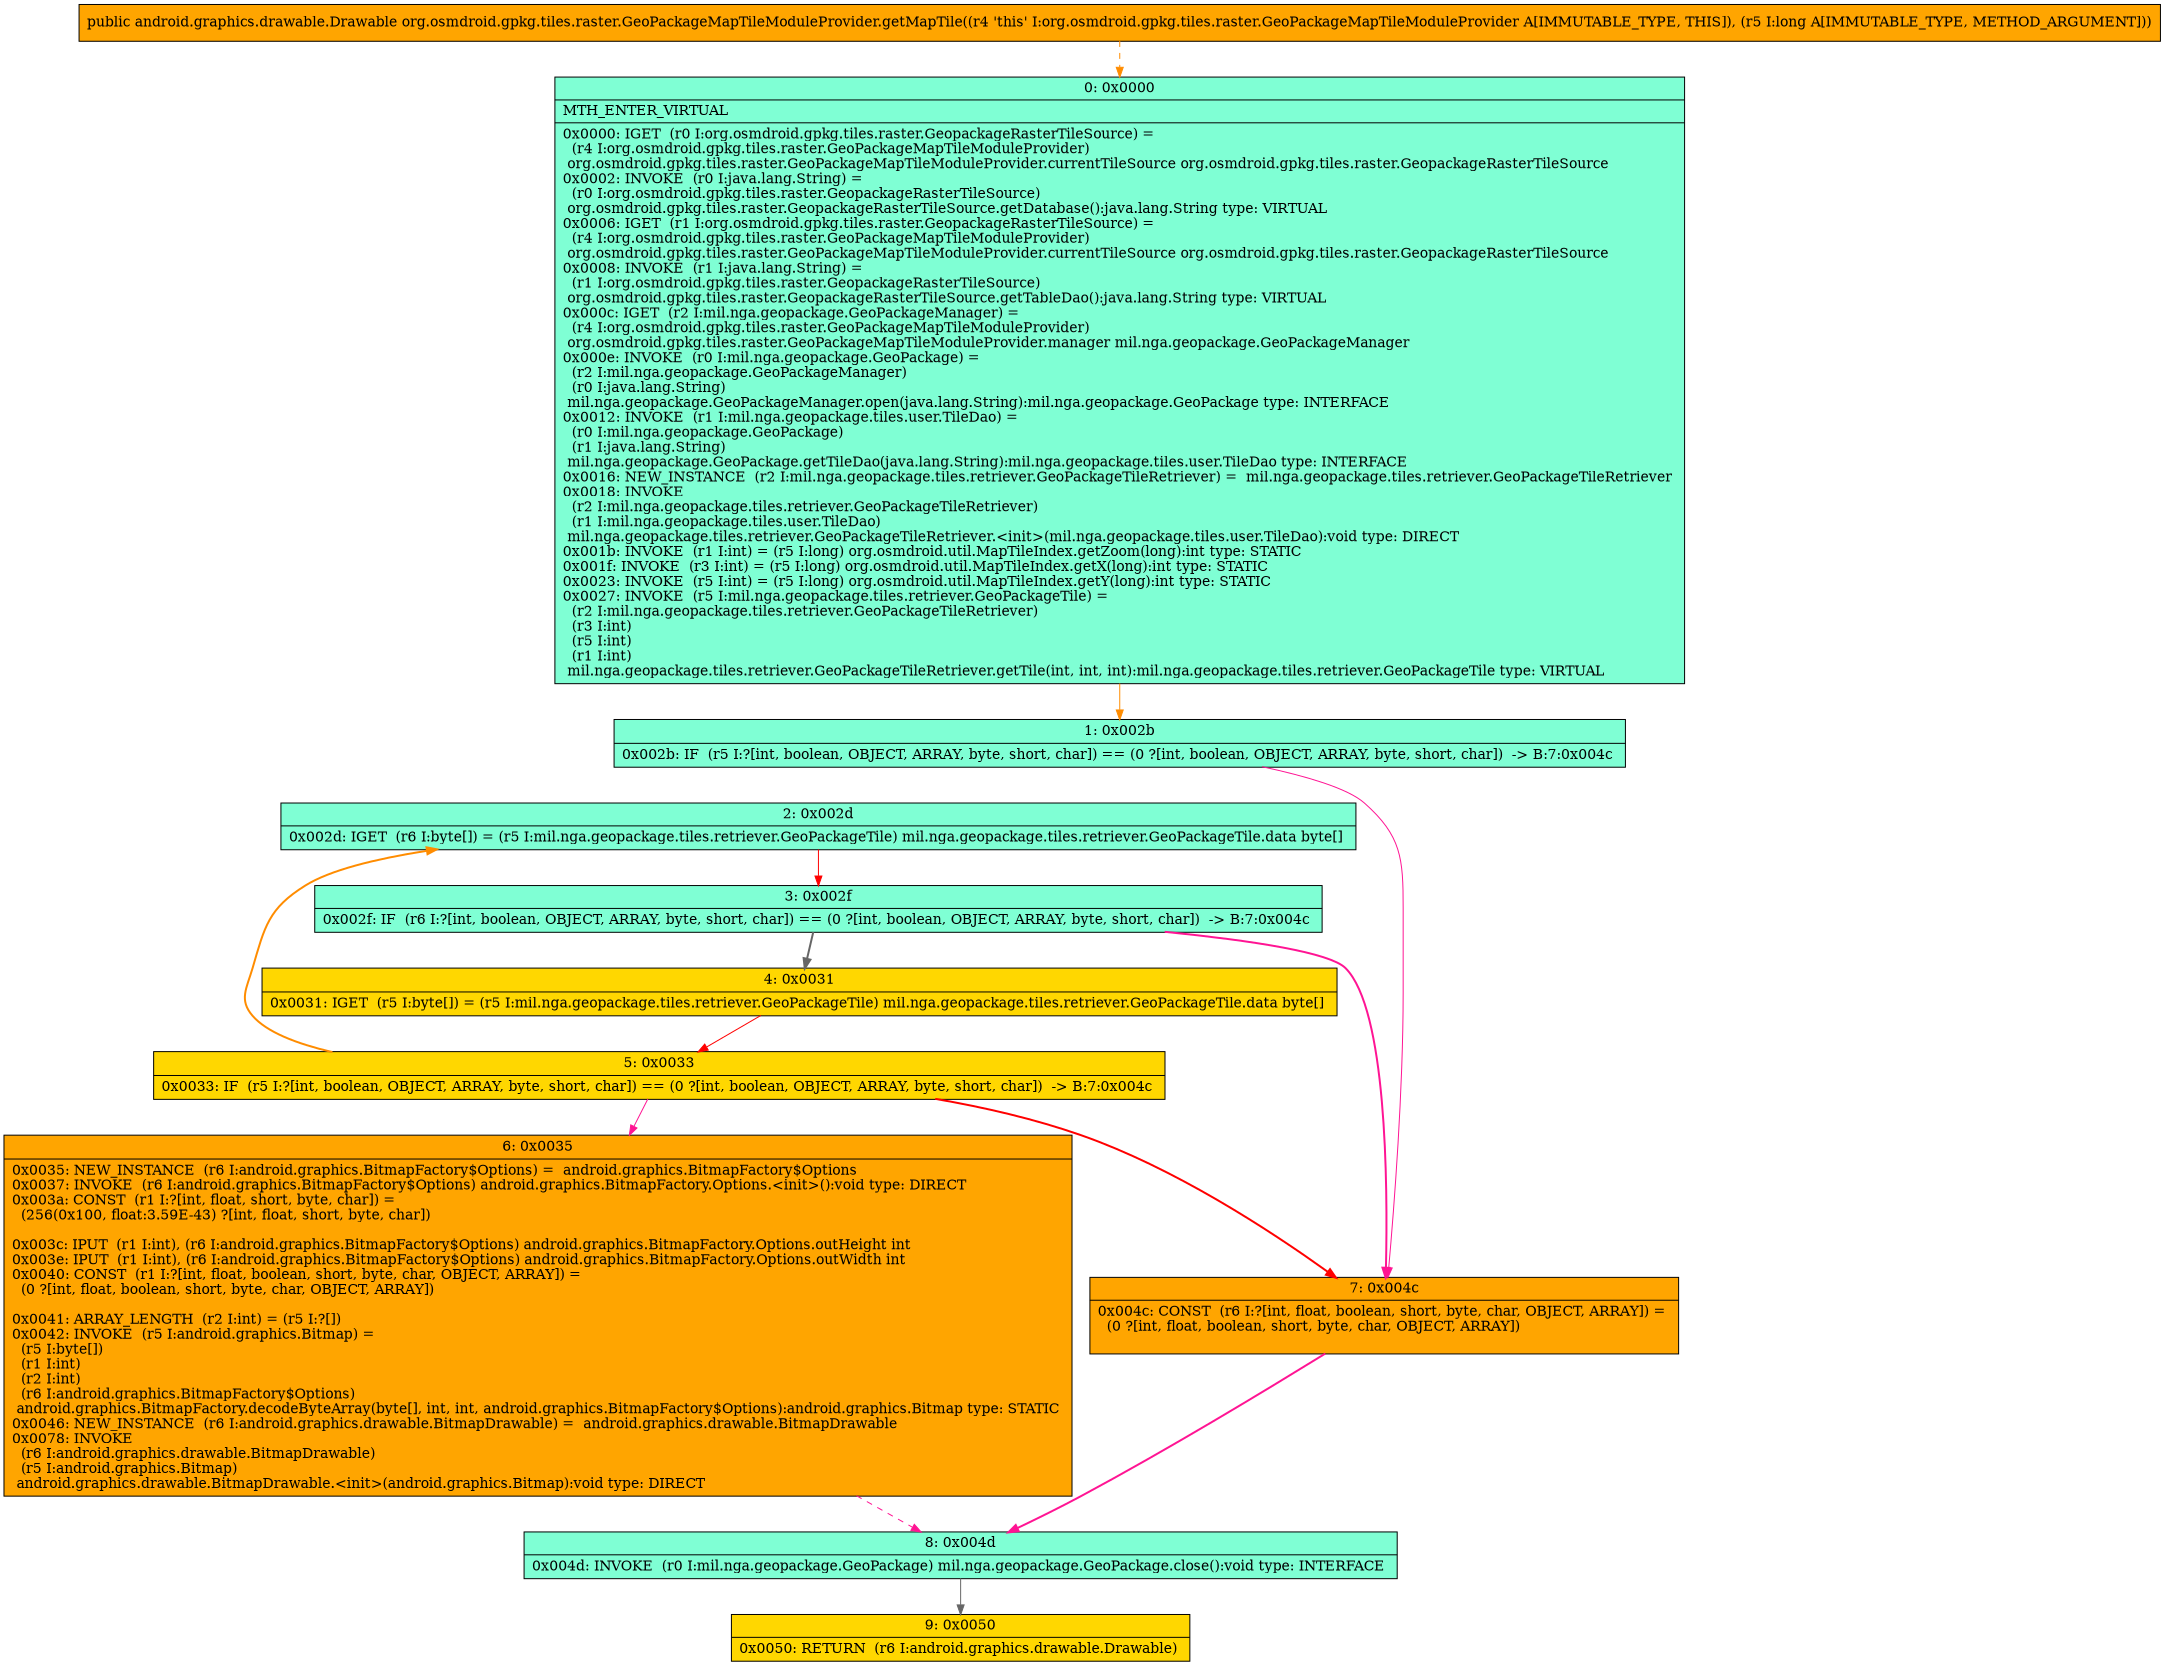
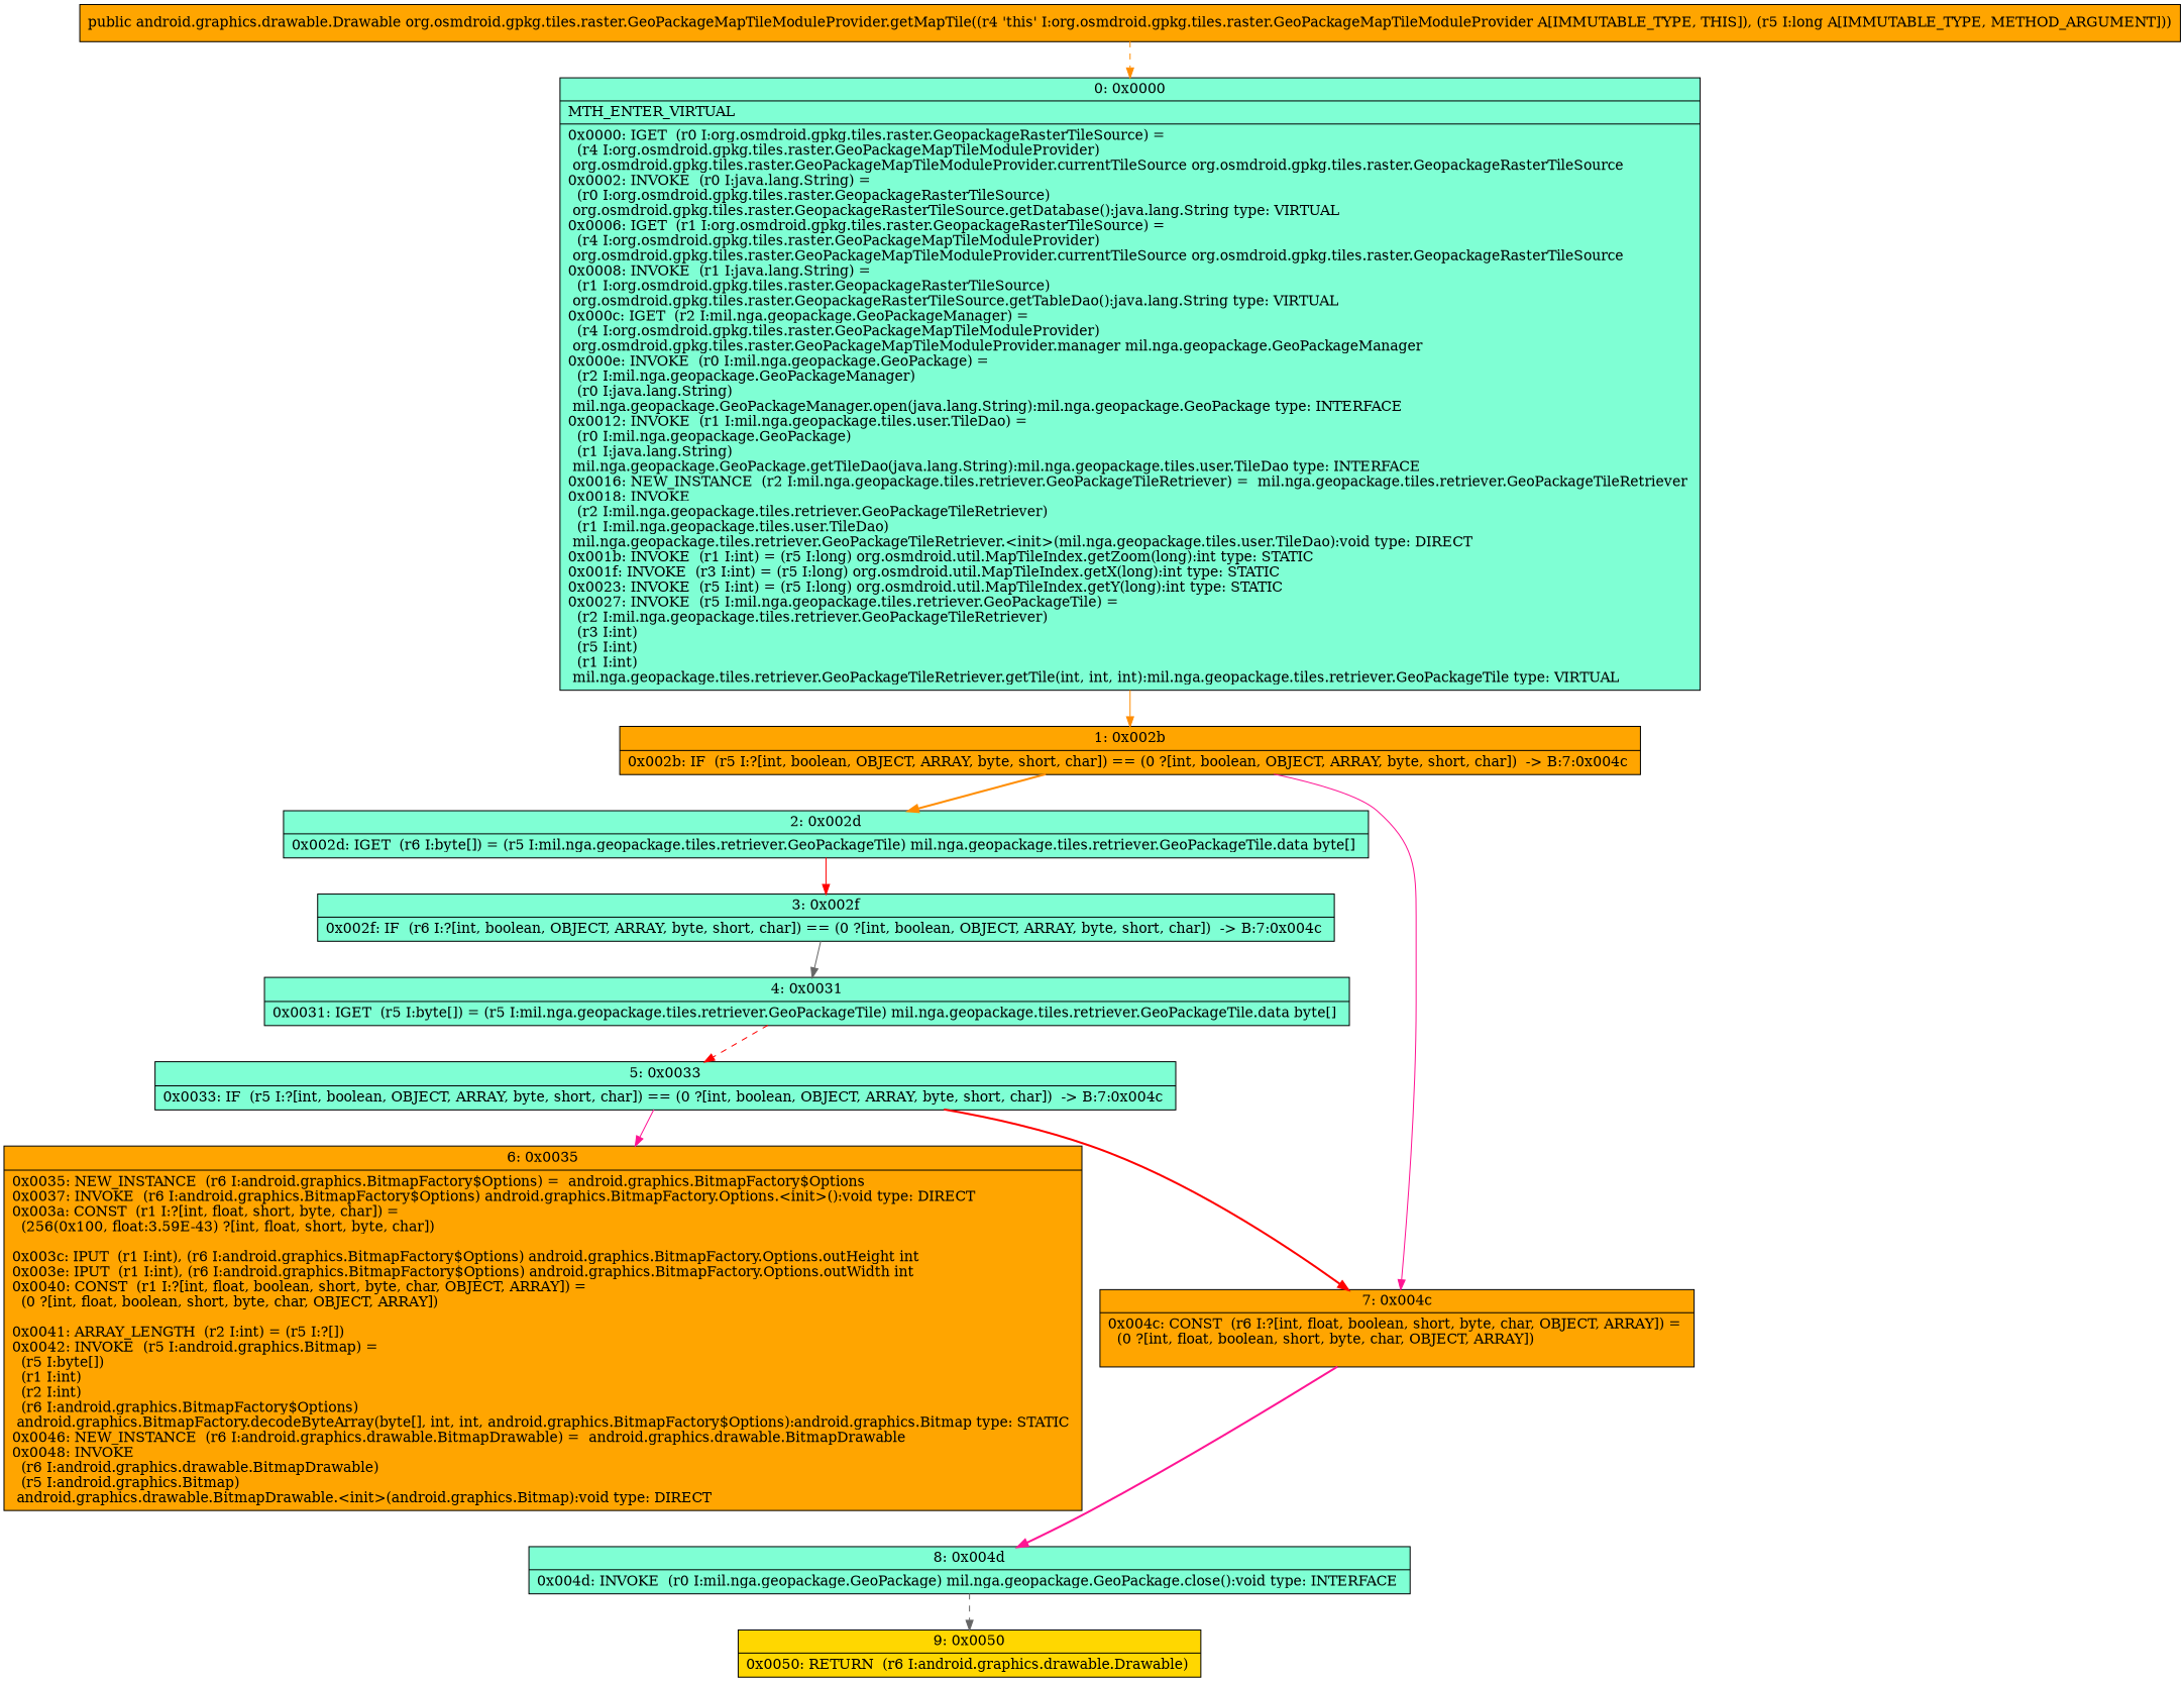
  digraph {
    node [fillcolor=aquamarine shape=record style=filled]
    edge [color=deeppink style=solid]
    n1 [label="{0\:\ 0x0000|MTH_ENTER_VIRTUAL\l|0x0000: IGET  (r0 I:org.osmdroid.gpkg.tiles.raster.GeopackageRasterTileSource) = \l  (r4 I:org.osmdroid.gpkg.tiles.raster.GeoPackageMapTileModuleProvider)\l org.osmdroid.gpkg.tiles.raster.GeoPackageMapTileModuleProvider.currentTileSource org.osmdroid.gpkg.tiles.raster.GeopackageRasterTileSource \l0x0002: INVOKE  (r0 I:java.lang.String) = \l  (r0 I:org.osmdroid.gpkg.tiles.raster.GeopackageRasterTileSource)\l org.osmdroid.gpkg.tiles.raster.GeopackageRasterTileSource.getDatabase():java.lang.String type: VIRTUAL \l0x0006: IGET  (r1 I:org.osmdroid.gpkg.tiles.raster.GeopackageRasterTileSource) = \l  (r4 I:org.osmdroid.gpkg.tiles.raster.GeoPackageMapTileModuleProvider)\l org.osmdroid.gpkg.tiles.raster.GeoPackageMapTileModuleProvider.currentTileSource org.osmdroid.gpkg.tiles.raster.GeopackageRasterTileSource \l0x0008: INVOKE  (r1 I:java.lang.String) = \l  (r1 I:org.osmdroid.gpkg.tiles.raster.GeopackageRasterTileSource)\l org.osmdroid.gpkg.tiles.raster.GeopackageRasterTileSource.getTableDao():java.lang.String type: VIRTUAL \l0x000c: IGET  (r2 I:mil.nga.geopackage.GeoPackageManager) = \l  (r4 I:org.osmdroid.gpkg.tiles.raster.GeoPackageMapTileModuleProvider)\l org.osmdroid.gpkg.tiles.raster.GeoPackageMapTileModuleProvider.manager mil.nga.geopackage.GeoPackageManager \l0x000e: INVOKE  (r0 I:mil.nga.geopackage.GeoPackage) = \l  (r2 I:mil.nga.geopackage.GeoPackageManager)\l  (r0 I:java.lang.String)\l mil.nga.geopackage.GeoPackageManager.open(java.lang.String):mil.nga.geopackage.GeoPackage type: INTERFACE \l0x0012: INVOKE  (r1 I:mil.nga.geopackage.tiles.user.TileDao) = \l  (r0 I:mil.nga.geopackage.GeoPackage)\l  (r1 I:java.lang.String)\l mil.nga.geopackage.GeoPackage.getTileDao(java.lang.String):mil.nga.geopackage.tiles.user.TileDao type: INTERFACE \l0x0016: NEW_INSTANCE  (r2 I:mil.nga.geopackage.tiles.retriever.GeoPackageTileRetriever) =  mil.nga.geopackage.tiles.retriever.GeoPackageTileRetriever \l0x0018: INVOKE  \l  (r2 I:mil.nga.geopackage.tiles.retriever.GeoPackageTileRetriever)\l  (r1 I:mil.nga.geopackage.tiles.user.TileDao)\l mil.nga.geopackage.tiles.retriever.GeoPackageTileRetriever.\<init\>(mil.nga.geopackage.tiles.user.TileDao):void type: DIRECT \l0x001b: INVOKE  (r1 I:int) = (r5 I:long) org.osmdroid.util.MapTileIndex.getZoom(long):int type: STATIC \l0x001f: INVOKE  (r3 I:int) = (r5 I:long) org.osmdroid.util.MapTileIndex.getX(long):int type: STATIC \l0x0023: INVOKE  (r5 I:int) = (r5 I:long) org.osmdroid.util.MapTileIndex.getY(long):int type: STATIC \l0x0027: INVOKE  (r5 I:mil.nga.geopackage.tiles.retriever.GeoPackageTile) = \l  (r2 I:mil.nga.geopackage.tiles.retriever.GeoPackageTileRetriever)\l  (r3 I:int)\l  (r5 I:int)\l  (r1 I:int)\l mil.nga.geopackage.tiles.retriever.GeoPackageTileRetriever.getTile(int, int, int):mil.nga.geopackage.tiles.retriever.GeoPackageTile type: VIRTUAL \l}"]
-   n2 [label="{1\:\ 0x002b|0x002b: IF  (r5 I:?[int, boolean, OBJECT, ARRAY, byte, short, char]) == (0 ?[int, boolean, OBJECT, ARRAY, byte, short, char])  \-\> B:7:0x004c \l}"]
+   n2 [fillcolor=orange label="{1\:\ 0x002b|0x002b: IF  (r5 I:?[int, boolean, OBJECT, ARRAY, byte, short, char]) == (0 ?[int, boolean, OBJECT, ARRAY, byte, short, char])  \-\> B:7:0x004c \l}"]
    n3 [label="{2\:\ 0x002d|0x002d: IGET  (r6 I:byte[]) = (r5 I:mil.nga.geopackage.tiles.retriever.GeoPackageTile) mil.nga.geopackage.tiles.retriever.GeoPackageTile.data byte[] \l}"]
    n4 [fillcolor=orange label="{7\:\ 0x004c|0x004c: CONST  (r6 I:?[int, float, boolean, short, byte, char, OBJECT, ARRAY]) = \l  (0 ?[int, float, boolean, short, byte, char, OBJECT, ARRAY])\l \l}"]
    n5 [label="{3\:\ 0x002f|0x002f: IF  (r6 I:?[int, boolean, OBJECT, ARRAY, byte, short, char]) == (0 ?[int, boolean, OBJECT, ARRAY, byte, short, char])  \-\> B:7:0x004c \l}"]
    n6 [label="{8\:\ 0x004d|0x004d: INVOKE  (r0 I:mil.nga.geopackage.GeoPackage) mil.nga.geopackage.GeoPackage.close():void type: INTERFACE \l}"]
-   n7 [fillcolor=gold label="{4\:\ 0x0031|0x0031: IGET  (r5 I:byte[]) = (r5 I:mil.nga.geopackage.tiles.retriever.GeoPackageTile) mil.nga.geopackage.tiles.retriever.GeoPackageTile.data byte[] \l}"]
-   n8 [fillcolor=gold label="{5\:\ 0x0033|0x0033: IF  (r5 I:?[int, boolean, OBJECT, ARRAY, byte, short, char]) == (0 ?[int, boolean, OBJECT, ARRAY, byte, short, char])  \-\> B:7:0x004c \l}"]
-   n9 [fillcolor=orange label="{6\:\ 0x0035|0x0035: NEW_INSTANCE  (r6 I:android.graphics.BitmapFactory$Options) =  android.graphics.BitmapFactory$Options \l0x0037: INVOKE  (r6 I:android.graphics.BitmapFactory$Options) android.graphics.BitmapFactory.Options.\<init\>():void type: DIRECT \l0x003a: CONST  (r1 I:?[int, float, short, byte, char]) = \l  (256(0x100, float:3.59E\-43) ?[int, float, short, byte, char])\l \l0x003c: IPUT  (r1 I:int), (r6 I:android.graphics.BitmapFactory$Options) android.graphics.BitmapFactory.Options.outHeight int \l0x003e: IPUT  (r1 I:int), (r6 I:android.graphics.BitmapFactory$Options) android.graphics.BitmapFactory.Options.outWidth int \l0x0040: CONST  (r1 I:?[int, float, boolean, short, byte, char, OBJECT, ARRAY]) = \l  (0 ?[int, float, boolean, short, byte, char, OBJECT, ARRAY])\l \l0x0041: ARRAY_LENGTH  (r2 I:int) = (r5 I:?[]) \l0x0042: INVOKE  (r5 I:android.graphics.Bitmap) = \l  (r5 I:byte[])\l  (r1 I:int)\l  (r2 I:int)\l  (r6 I:android.graphics.BitmapFactory$Options)\l android.graphics.BitmapFactory.decodeByteArray(byte[], int, int, android.graphics.BitmapFactory$Options):android.graphics.Bitmap type: STATIC \l0x0046: NEW_INSTANCE  (r6 I:android.graphics.drawable.BitmapDrawable) =  android.graphics.drawable.BitmapDrawable \l0x0078: INVOKE  \l  (r6 I:android.graphics.drawable.BitmapDrawable)\l  (r5 I:android.graphics.Bitmap)\l android.graphics.drawable.BitmapDrawable.\<init\>(android.graphics.Bitmap):void type: DIRECT \l}"]
+   n7 [label="{4\:\ 0x0031|0x0031: IGET  (r5 I:byte[]) = (r5 I:mil.nga.geopackage.tiles.retriever.GeoPackageTile) mil.nga.geopackage.tiles.retriever.GeoPackageTile.data byte[] \l}"]
+   n8 [label="{5\:\ 0x0033|0x0033: IF  (r5 I:?[int, boolean, OBJECT, ARRAY, byte, short, char]) == (0 ?[int, boolean, OBJECT, ARRAY, byte, short, char])  \-\> B:7:0x004c \l}"]
+   n9 [fillcolor=orange label="{6\:\ 0x0035|0x0035: NEW_INSTANCE  (r6 I:android.graphics.BitmapFactory$Options) =  android.graphics.BitmapFactory$Options \l0x0037: INVOKE  (r6 I:android.graphics.BitmapFactory$Options) android.graphics.BitmapFactory.Options.\<init\>():void type: DIRECT \l0x003a: CONST  (r1 I:?[int, float, short, byte, char]) = \l  (256(0x100, float:3.59E\-43) ?[int, float, short, byte, char])\l \l0x003c: IPUT  (r1 I:int), (r6 I:android.graphics.BitmapFactory$Options) android.graphics.BitmapFactory.Options.outHeight int \l0x003e: IPUT  (r1 I:int), (r6 I:android.graphics.BitmapFactory$Options) android.graphics.BitmapFactory.Options.outWidth int \l0x0040: CONST  (r1 I:?[int, float, boolean, short, byte, char, OBJECT, ARRAY]) = \l  (0 ?[int, float, boolean, short, byte, char, OBJECT, ARRAY])\l \l0x0041: ARRAY_LENGTH  (r2 I:int) = (r5 I:?[]) \l0x0042: INVOKE  (r5 I:android.graphics.Bitmap) = \l  (r5 I:byte[])\l  (r1 I:int)\l  (r2 I:int)\l  (r6 I:android.graphics.BitmapFactory$Options)\l android.graphics.BitmapFactory.decodeByteArray(byte[], int, int, android.graphics.BitmapFactory$Options):android.graphics.Bitmap type: STATIC \l0x0046: NEW_INSTANCE  (r6 I:android.graphics.drawable.BitmapDrawable) =  android.graphics.drawable.BitmapDrawable \l0x0048: INVOKE  \l  (r6 I:android.graphics.drawable.BitmapDrawable)\l  (r5 I:android.graphics.Bitmap)\l android.graphics.drawable.BitmapDrawable.\<init\>(android.graphics.Bitmap):void type: DIRECT \l}"]
    n10 [fillcolor=gold label="{9\:\ 0x0050|0x0050: RETURN  (r6 I:android.graphics.drawable.Drawable) \l}"]
    n11 [fillcolor=orange label="{public android.graphics.drawable.Drawable org.osmdroid.gpkg.tiles.raster.GeoPackageMapTileModuleProvider.getMapTile((r4 'this' I:org.osmdroid.gpkg.tiles.raster.GeoPackageMapTileModuleProvider A[IMMUTABLE_TYPE, THIS]), (r5 I:long A[IMMUTABLE_TYPE, METHOD_ARGUMENT])) }"]
    n1 -> n2 [color=darkorange]
-   n8 -> n3 [color=darkorange style=bold]
+   n2 -> n3 [color=darkorange style=bold]
    n2 -> n4
    n3 -> n5 [color=red]
    n4 -> n6 [style=bold]
-   n5 -> n4 [style=bold]
-   n5 -> n7 [color=gray40 style=bold]
-   n6 -> n10 [color=gray40]
-   n7 -> n8 [color=red]
+   n5 -> n7 [color=gray40]
+   n6 -> n10 [color=gray40 style=dashed]
+   n7 -> n8 [color=red style=dashed]
    n8 -> n4 [color=red style=bold]
    n8 -> n9
-   n9 -> n6 [style=dashed]
    n11 -> n1 [color=darkorange style=dashed]
  }
